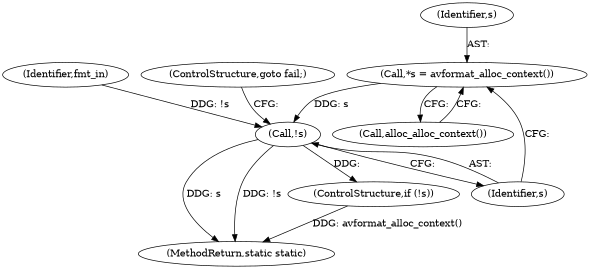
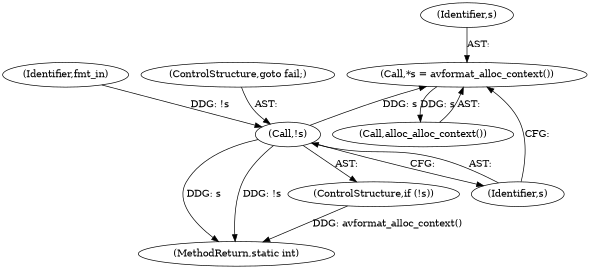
  digraph {
    n1 [label="(Call,*s = avformat_alloc_context())"]
    n2 [label="(Call,!s)"]
    n3 [label="(Call,alloc_alloc_context())"]
-   n4 [label="(MethodReturn,static static)"]
+   n4 [label="(MethodReturn,static int)"]
    n5 [label="(ControlStructure,if (!s))"]
    n6 [label="(Identifier,s)"]
    n7 [label="(Identifier,s)"]
    n8 [label="(Identifier,fmt_in)"]
    n9 [label="(ControlStructure,goto fail;)"]
-   n1 -> n2 [label="DDG: s"]
-   n1 -> n3 [label="CFG: "]
+   n2 -> n1 [label="DDG: s"]
+   n1 -> n3 [label="DDG: s"]
    n2 -> n4 [label="DDG: s"]
    n2 -> n4 [label="DDG: !s"]
-   n2 -> n5 [label="DDG: "]
+   n2 -> n5 [label="AST: "]
    n2 -> n6 [label="CFG: "]
-   n3 -> n1 [label="CFG: "]
+   n3 -> n1 [label="AST: "]
    n5 -> n4 [label="DDG: avformat_alloc_context()"]
    n6 -> n1 [label="CFG: "]
    n6 -> n2 [label="AST: "]
    n7 -> n1 [label="AST: "]
    n8 -> n2 [label="DDG: !s"]
-   n9 -> n2 [label="CFG: "]
+   n9 -> n2 [label="AST: "]
  }
